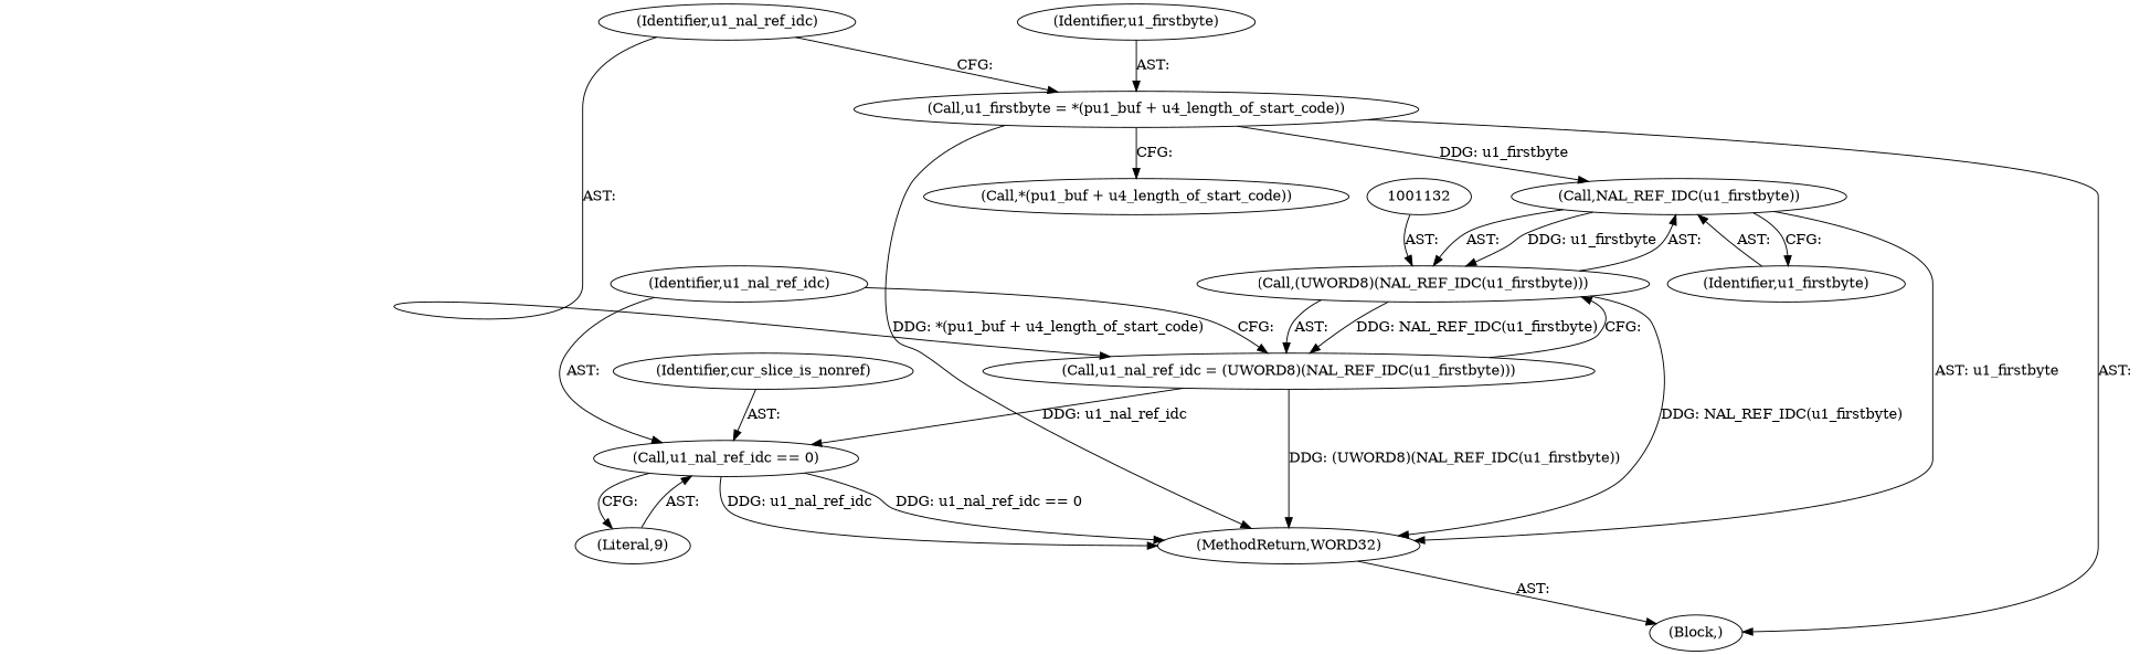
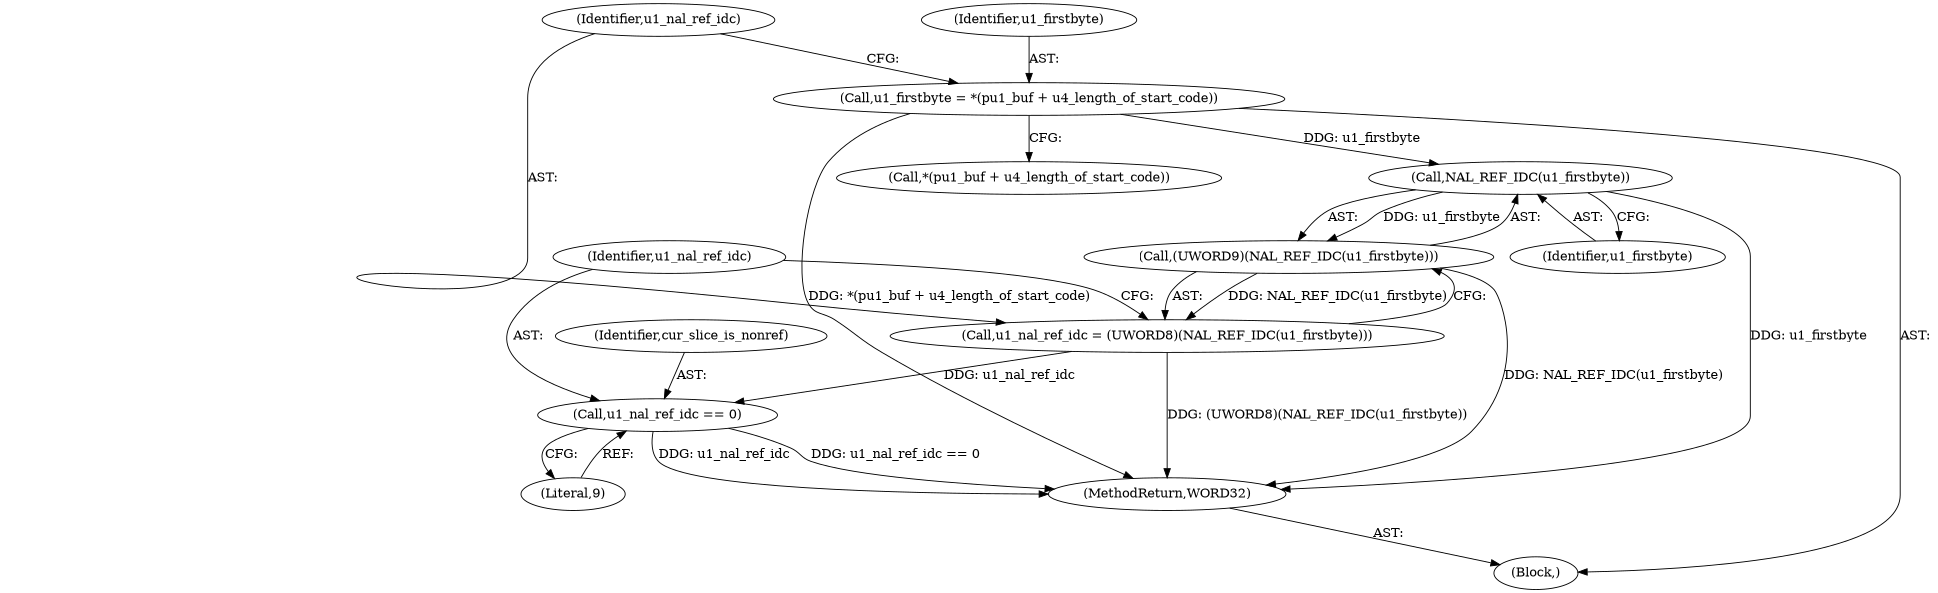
  digraph {
    n1 [label="(Call,u1_firstbyte = *(pu1_buf + u4_length_of_start_code))"]
    n2 [label="(Call,NAL_REF_IDC(u1_firstbyte))"]
    n3 [label="(MethodReturn,WORD32)"]
    n4 [label="(Call,*(pu1_buf + u4_length_of_start_code))"]
    n5 [label="(Block,)"]
-   n6 [label="(Call,(UWORD8)(NAL_REF_IDC(u1_firstbyte)))"]
+   n6 [label="(Call,(UWORD9)(NAL_REF_IDC(u1_firstbyte)))"]
    n7 [label="(Identifier,u1_firstbyte)"]
    n8 [label="(Call,u1_nal_ref_idc = (UWORD8)(NAL_REF_IDC(u1_firstbyte)))"]
    n9 [label="(Call,u1_nal_ref_idc == 0)"]
    n10 [label="(Literal,9)"]
    n11 [label="(Identifier,u1_nal_ref_idc)"]
    n12 [label="(Identifier,cur_slice_is_nonref)"]
    n13 [label="(Identifier,u1_firstbyte)"]
    n14 [label="(Identifier,u1_nal_ref_idc)"]
-   1001132
    n1 -> n2 [label="DDG: u1_firstbyte"]
    n1 -> n3 [label="DDG: *(pu1_buf + u4_length_of_start_code)"]
    n1 -> n4 [label="CFG: "]
    n1 -> n5 [label="AST: "]
-   n2 -> n3 [label="AST: u1_firstbyte"]
+   n2 -> n3 [label="DDG: u1_firstbyte"]
    n2 -> n6 [label="AST: "]
    n2 -> n6 [label="DDG: u1_firstbyte"]
    n2 -> n7 [label="CFG: "]
    n3 -> n5 [label="AST: "]
    n6 -> n2 [label="AST: "]
    n6 -> n3 [label="DDG: NAL_REF_IDC(u1_firstbyte)"]
    n6 -> n8 [label="AST: "]
    n6 -> n8 [label="DDG: NAL_REF_IDC(u1_firstbyte)"]
    n7 -> n2 [label="AST: "]
    n8 -> n3 [label="DDG: (UWORD8)(NAL_REF_IDC(u1_firstbyte))"]
    n8 -> n6 [label="CFG: "]
    n8 -> n9 [label="DDG: u1_nal_ref_idc"]
    n9 -> n3 [label="DDG: u1_nal_ref_idc"]
    n9 -> n3 [label="DDG: u1_nal_ref_idc == 0"]
    n9 -> n10 [label="CFG: "]
-   n10 -> n9 [label="AST: "]
+   n10 -> n9 [label="REF: "]
    n11 -> n8 [label="CFG: "]
    n11 -> n9 [label="AST: "]
    n12 -> n9 [label="AST: "]
    n13 -> n1 [label="AST: "]
    n14 -> n1 [label="CFG: "]
    n14 -> n8 [label="AST: "]
-   1001132 -> n6 [label="AST: "]
  }
